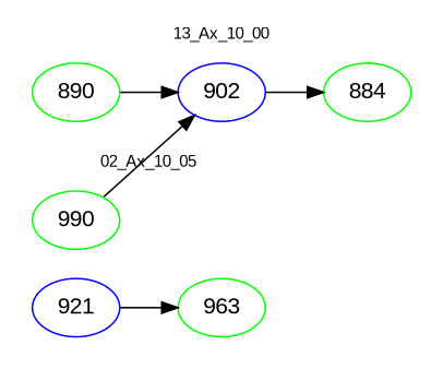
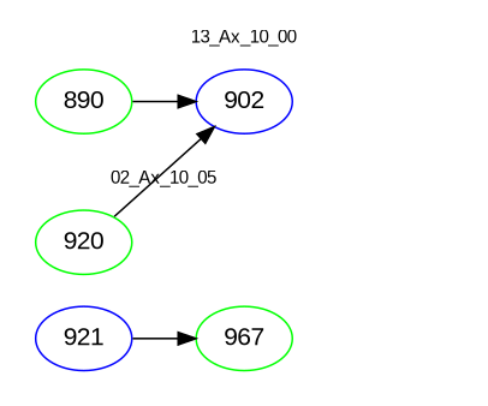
  digraph {
    fontname="Liberation Sans"
    rankdir=LR
    node [color=green fontname="Liberation Sans"]
    edge [color=black fontname="Liberation Sans"]
    n1 [label=890]
    n2 [color=blue label=902]
-   n3 [label=884]
-   n4 [label=990]
+   n4 [label=920]
    n5 [color=blue label=921]
-   n6 [label=963]
+   n6 [label=967]
    subgraph cluster_1 {
      color=white
      fontsize=10
      label="13_Ax_10_00"
      n1
      n2
-     n3
    }
    subgraph cluster_2 {
      color=white
      fontsize=10
      label="02_Ax_10_05"
      n4
      n5
      n6
    }
    n1 -> n2
-   n2 -> n3
    n4 -> n2
    n5 -> n6
  }
